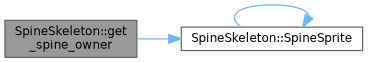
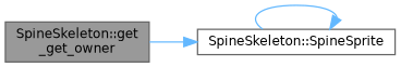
  digraph {
    rankdir=LR
    node [fontname=Helvetica fontsize=10 shape=box style=filled]
    edge [color=steelblue1 fontname=Helvetica fontsize=10 labelfontname=Helvetica labelfontsize=10 style=solid]
-   n1 [color=gray40 fillcolor=grey60 fontcolor=black height=0.2 label="SpineSkeleton::get\l_spine_owner" width=0.4]
+   n1 [color=gray40 fillcolor=grey60 fontcolor=black height=0.2 label="SpineSkeleton::get\l_get_owner" width=0.4]
    n2 [color=grey40 fillcolor=white height=0.2 label="SpineSkeleton::SpineSprite" width=0.4]
    n1 -> n2
    n2 -> n2
  }
